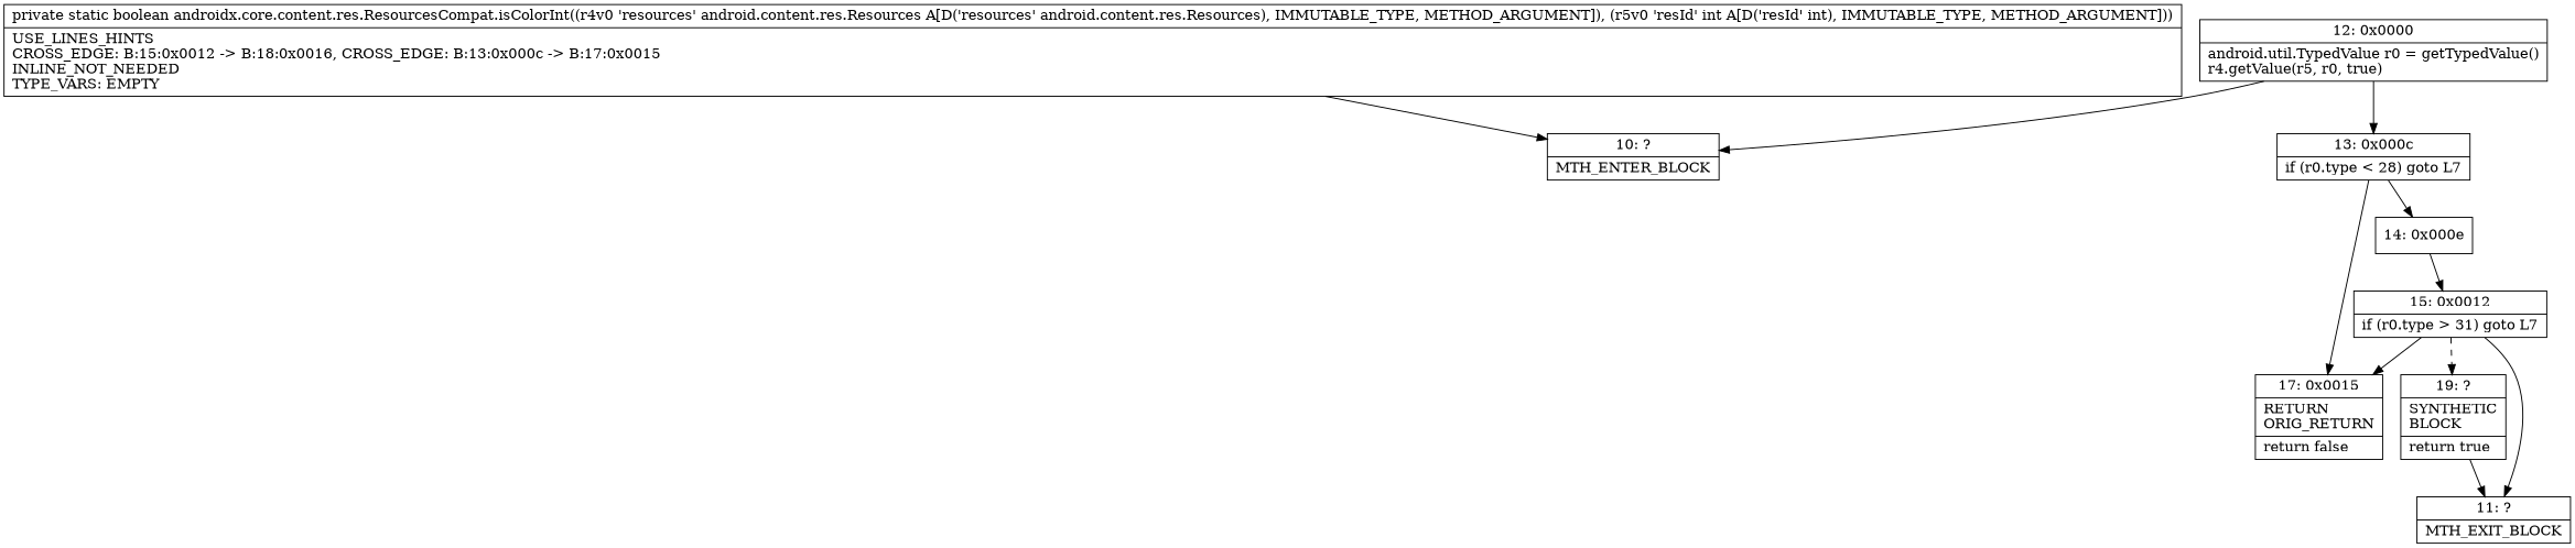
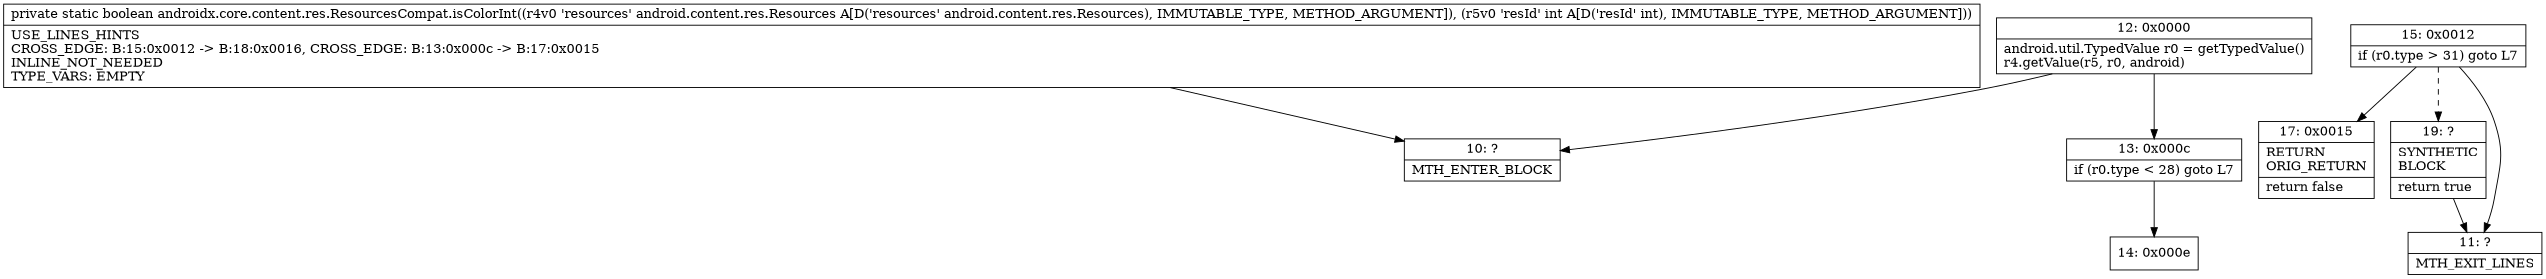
  digraph {
    node [shape=record]
    n1 [label="{10\:\ ?|MTH_ENTER_BLOCK\l}"]
-   n2 [label="{12\:\ 0x0000|android.util.TypedValue r0 = getTypedValue()\lr4.getValue(r5, r0, true)\l}"]
+   n2 [label="{12\:\ 0x0000|android.util.TypedValue r0 = getTypedValue()\lr4.getValue(r5, r0, android)\l}"]
    n3 [label="{13\:\ 0x000c|if (r0.type \< 28) goto L7\l}"]
    n4 [label="{14\:\ 0x000e}"]
    n5 [label="{17\:\ 0x0015|RETURN\lORIG_RETURN\l|return false\l}"]
    n6 [label="{15\:\ 0x0012|if (r0.type \> 31) goto L7\l}"]
    n7 [label="{19\:\ ?|SYNTHETIC\lBLOCK\l|return true\l}"]
-   n8 [label="{11\:\ ?|MTH_EXIT_BLOCK\l}"]
+   n8 [label="{11\:\ ?|MTH_EXIT_LINES\l}"]
    n9 [label="{private static boolean androidx.core.content.res.ResourcesCompat.isColorInt((r4v0 'resources' android.content.res.Resources A[D('resources' android.content.res.Resources), IMMUTABLE_TYPE, METHOD_ARGUMENT]), (r5v0 'resId' int A[D('resId' int), IMMUTABLE_TYPE, METHOD_ARGUMENT]))  | USE_LINES_HINTS\lCROSS_EDGE: B:15:0x0012 \-\> B:18:0x0016, CROSS_EDGE: B:13:0x000c \-\> B:17:0x0015\lINLINE_NOT_NEEDED\lTYPE_VARS: EMPTY\l}"]
    n2 -> n1
    n2 -> n3
    n3 -> n4 [style=solid]
-   n3 -> n5
-   n4 -> n6
    n6 -> n5
    n6 -> n7 [style=dashed]
    n6 -> n8
    n7 -> n8
    n9 -> n1
  }
